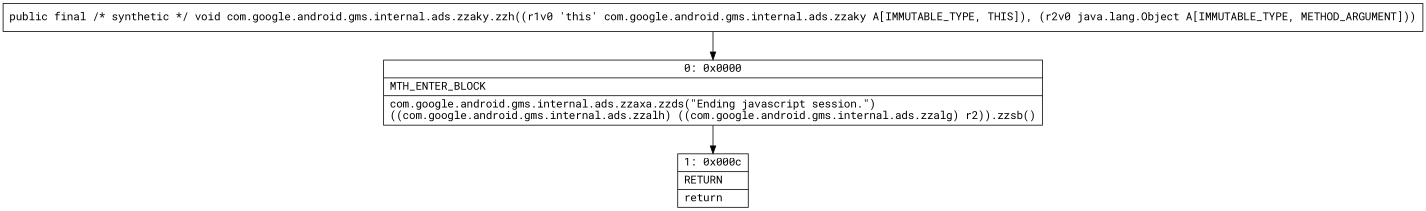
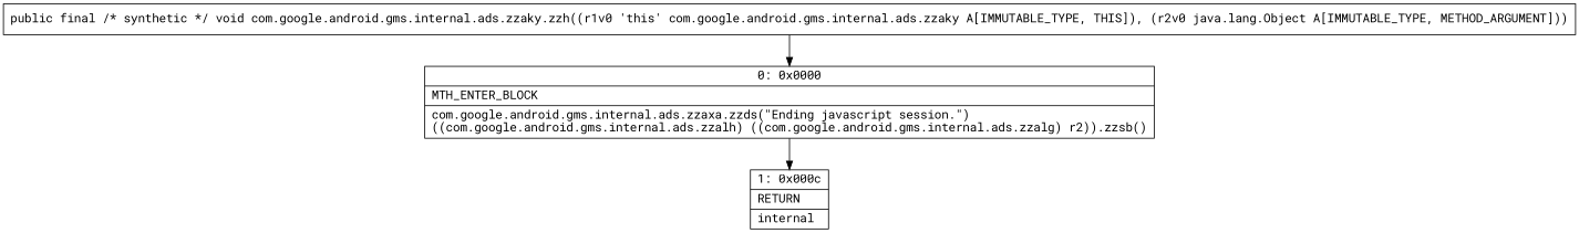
  digraph {
    fontname="Roboto Mono"
    node [shape=record fontname="Roboto Mono"]
    edge [fontname="Roboto Mono"]
    n1 [label="{0\:\ 0x0000|MTH_ENTER_BLOCK\l|com.google.android.gms.internal.ads.zzaxa.zzds(\"Ending javascript session.\")\l((com.google.android.gms.internal.ads.zzalh) ((com.google.android.gms.internal.ads.zzalg) r2)).zzsb()\l}"]
-   n2 [label="{1\:\ 0x000c|RETURN\l|return\l}"]
+   n2 [label="{1\:\ 0x000c|RETURN\l|internal\l}"]
    n3 [label="{public final \/* synthetic *\/ void com.google.android.gms.internal.ads.zzaky.zzh((r1v0 'this' com.google.android.gms.internal.ads.zzaky A[IMMUTABLE_TYPE, THIS]), (r2v0 java.lang.Object A[IMMUTABLE_TYPE, METHOD_ARGUMENT])) }"]
    n1 -> n2
    n3 -> n1
  }
